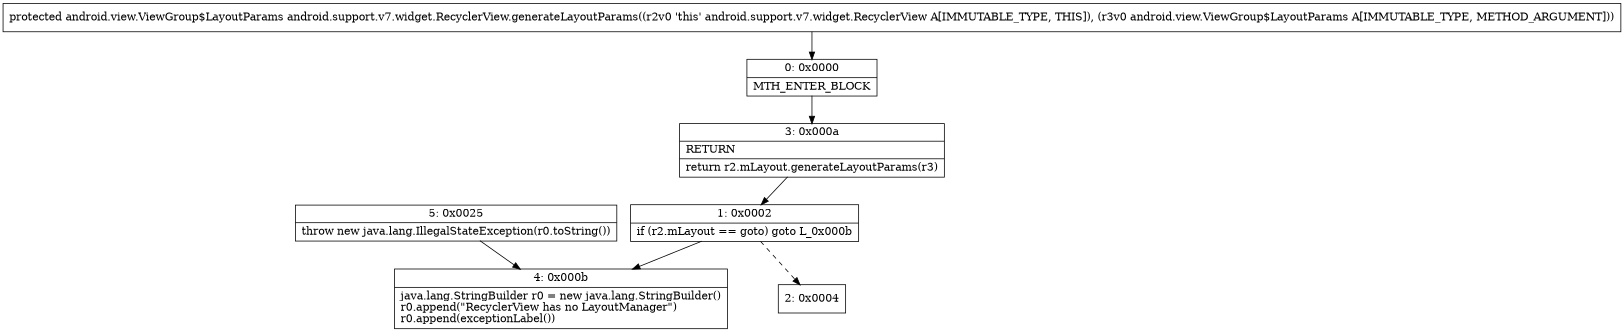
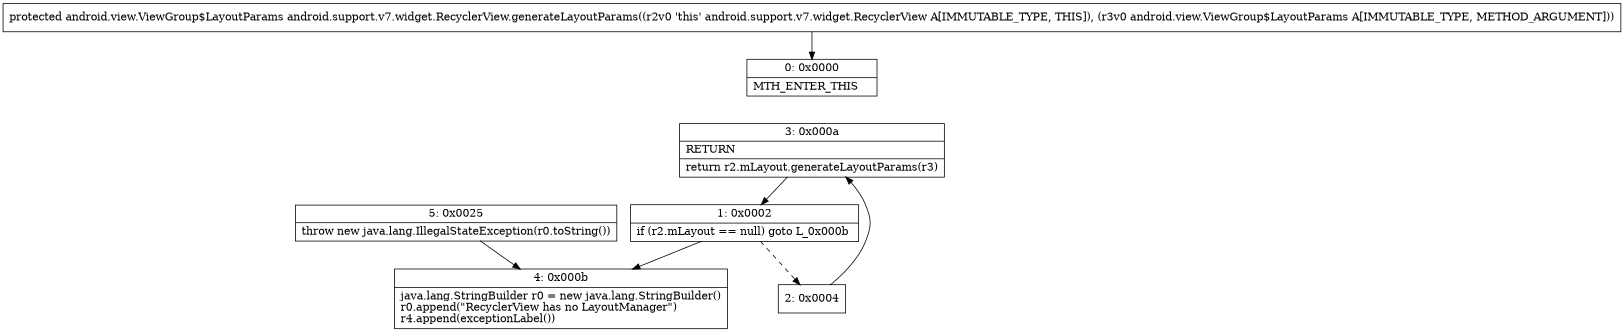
  digraph {
    node [shape=record]
-   n1 [label="{0\:\ 0x0000|MTH_ENTER_BLOCK\l}"]
-   n2 [label="{1\:\ 0x0002|if (r2.mLayout == goto) goto L_0x000b\l}"]
+   n1 [label="{0\:\ 0x0000|MTH_ENTER_THIS\l}"]
+   n2 [label="{1\:\ 0x0002|if (r2.mLayout == null) goto L_0x000b\l}"]
    n3 [label="{2\:\ 0x0004}"]
-   n4 [label="{4\:\ 0x000b|java.lang.StringBuilder r0 = new java.lang.StringBuilder()\lr0.append(\"RecyclerView has no LayoutManager\")\lr0.append(exceptionLabel())\l}"]
+   n4 [label="{4\:\ 0x000b|java.lang.StringBuilder r0 = new java.lang.StringBuilder()\lr0.append(\"RecyclerView has no LayoutManager\")\lr4.append(exceptionLabel())\l}"]
    n5 [label="{3\:\ 0x000a|RETURN\l|return r2.mLayout.generateLayoutParams(r3)\l}"]
    n6 [label="{5\:\ 0x0025|throw new java.lang.IllegalStateException(r0.toString())\l}"]
    n7 [label="{protected android.view.ViewGroup$LayoutParams android.support.v7.widget.RecyclerView.generateLayoutParams((r2v0 'this' android.support.v7.widget.RecyclerView A[IMMUTABLE_TYPE, THIS]), (r3v0 android.view.ViewGroup$LayoutParams A[IMMUTABLE_TYPE, METHOD_ARGUMENT])) }"]
    n2 -> n3 [style=dashed]
    n2 -> n4
-   n1 -> n5
+   n3 -> n5
    n5 -> n2
    n6 -> n4
    n7 -> n1
  }
